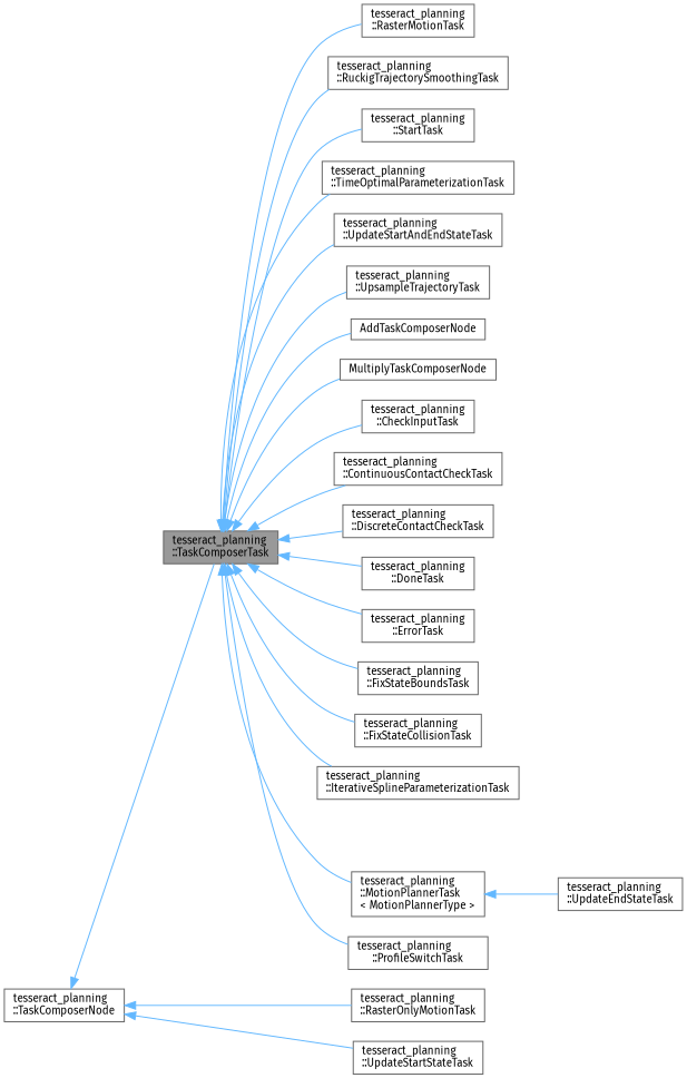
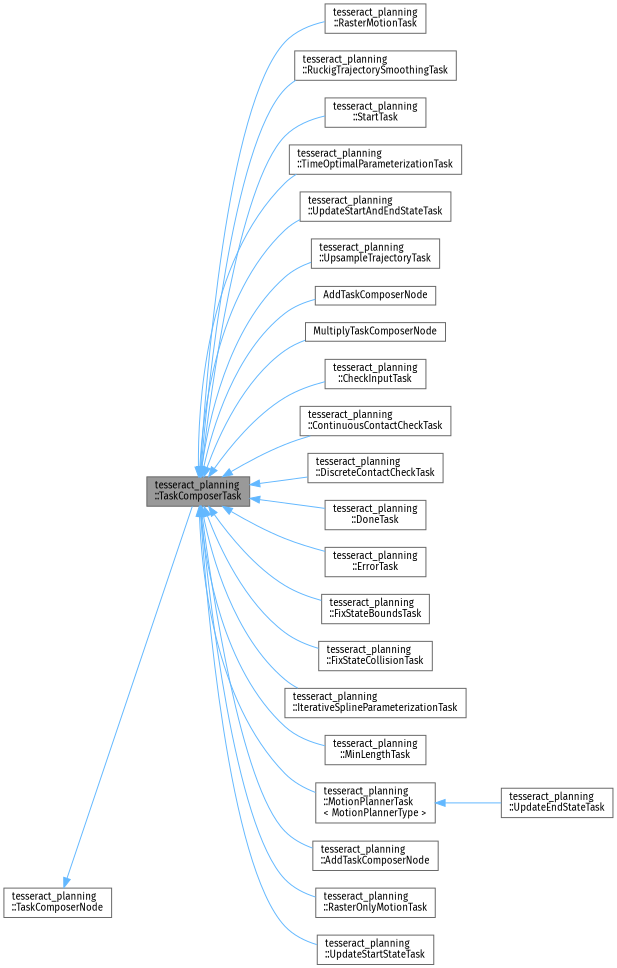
  digraph {
    fontname="Fira Sans"
    rankdir=LR
    node [color=gray40 fillcolor=white fontname="Fira Sans" fontsize=10 shape=box style=filled]
    edge [color=steelblue1 dir=back fontname="Fira Sans" fontsize=10 labelfontname=Helvetica labelfontsize=10 style=solid]
    n1 [fillcolor=grey60 fontcolor=black height=0.2 label="tesseract_planning\l::TaskComposerTask" width=0.4]
    n2 [height=0.2 label=AddTaskComposerNode width=0.4]
    n3 [height=0.2 label=MultiplyTaskComposerNode width=0.4]
    n4 [height=0.2 label="tesseract_planning\l::CheckInputTask" width=0.4]
    n5 [height=0.2 label="tesseract_planning\l::ContinuousContactCheckTask" width=0.4]
    n6 [height=0.2 label="tesseract_planning\l::DiscreteContactCheckTask" width=0.4]
    n7 [height=0.2 label="tesseract_planning\l::DoneTask" width=0.4]
    n8 [height=0.2 label="tesseract_planning\l::ErrorTask" width=0.4]
    n9 [height=0.2 label="tesseract_planning\l::FixStateBoundsTask" width=0.4]
    n10 [height=0.2 label="tesseract_planning\l::FixStateCollisionTask" width=0.4]
    n11 [height=0.2 label="tesseract_planning\l::IterativeSplineParameterizationTask" width=0.4]
+   n12 [height=0.2 label="tesseract_planning\l::MinLengthTask" width=0.4]
    n13 [height=0.2 label="tesseract_planning\l::MotionPlannerTask\l\< MotionPlannerType \>" width=0.4]
-   n14 [height=0.2 label="tesseract_planning\l::ProfileSwitchTask" width=0.4]
+   n14 [height=0.2 label="tesseract_planning\l::AddTaskComposerNode" width=0.4]
    n15 [height=0.2 label="tesseract_planning\l::RasterMotionTask" width=0.4]
    n16 [height=0.2 label="tesseract_planning\l::RasterOnlyMotionTask" width=0.4]
    n17 [height=0.2 label="tesseract_planning\l::RuckigTrajectorySmoothingTask" width=0.4]
    n18 [height=0.2 label="tesseract_planning\l::StartTask" width=0.4]
    n19 [height=0.2 label="tesseract_planning\l::TimeOptimalParameterizationTask" width=0.4]
    n20 [height=0.2 label="tesseract_planning\l::UpdateStartAndEndStateTask" width=0.4]
    n21 [height=0.2 label="tesseract_planning\l::UpdateStartStateTask" width=0.4]
    n22 [height=0.2 label="tesseract_planning\l::UpsampleTrajectoryTask" width=0.4]
    n23 [height=0.2 label="tesseract_planning\l::UpdateEndStateTask" width=0.4]
    n24 [height=0.2 label="tesseract_planning\l::TaskComposerNode" width=0.4]
    n1 -> n2
    n1 -> n3
    n1 -> n4
    n1 -> n5
    n1 -> n6
    n1 -> n7
    n1 -> n8
    n1 -> n9
    n1 -> n10
    n1 -> n11
+   n1 -> n12
    n1 -> n13
    n1 -> n14
    n1 -> n15
-   n24 -> n16
+   n1 -> n16
    n1 -> n17
    n1 -> n18
    n1 -> n19
    n1 -> n20
-   n24 -> n21
+   n1 -> n21
    n1 -> n22
    n13 -> n23
    n24 -> n1
  }
